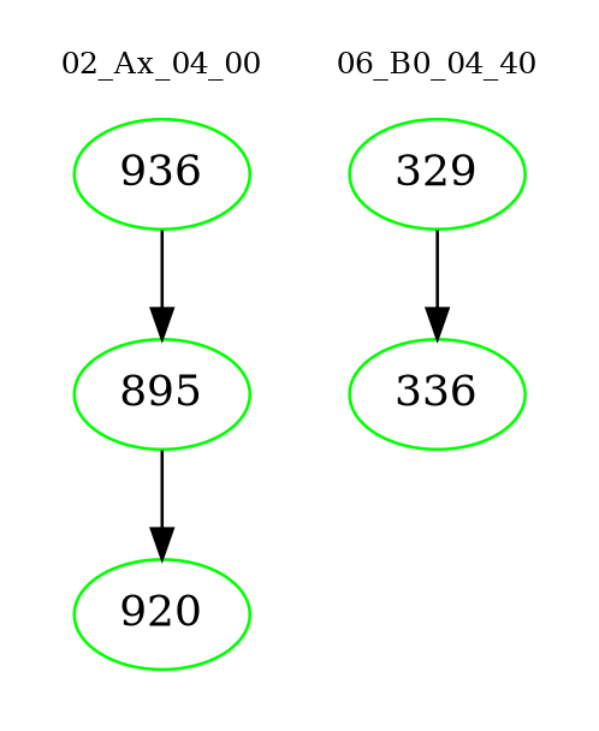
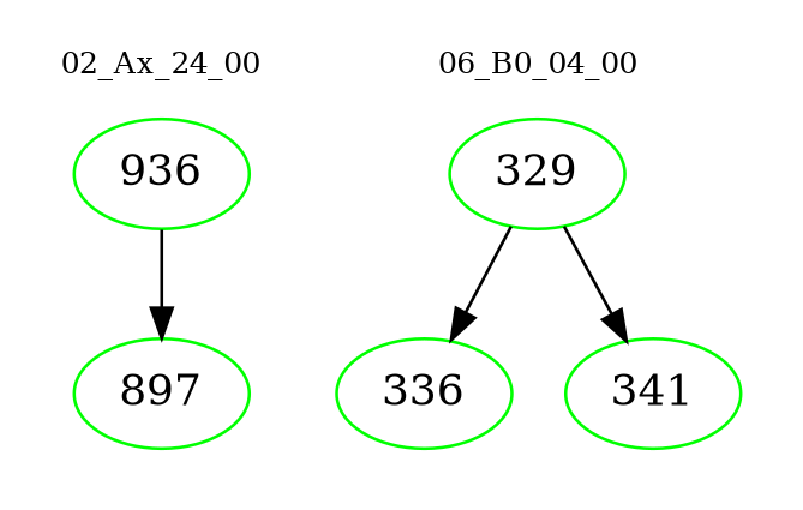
  digraph {
    node [color=green]
    edge [color=black]
    n1 [label=936]
-   n2 [label=895]
-   n3 [label=920]
+   n2 [label=897]
    n4 [label=336]
    n5 [label=329]
+   n6 [label=341]
    subgraph cluster_1 {
      color=white
      fontsize=10
-     label="02_Ax_04_00"
+     label="02_Ax_24_00"
      n1
      n2
-     n3
    }
    subgraph cluster_2 {
      color=white
      fontsize=10
-     label="06_B0_04_40"
+     label="06_B0_04_00"
      n4
      n5
+     n6
    }
    n1 -> n2
-   n2 -> n3
    n5 -> n4
+   n5 -> n6
  }
